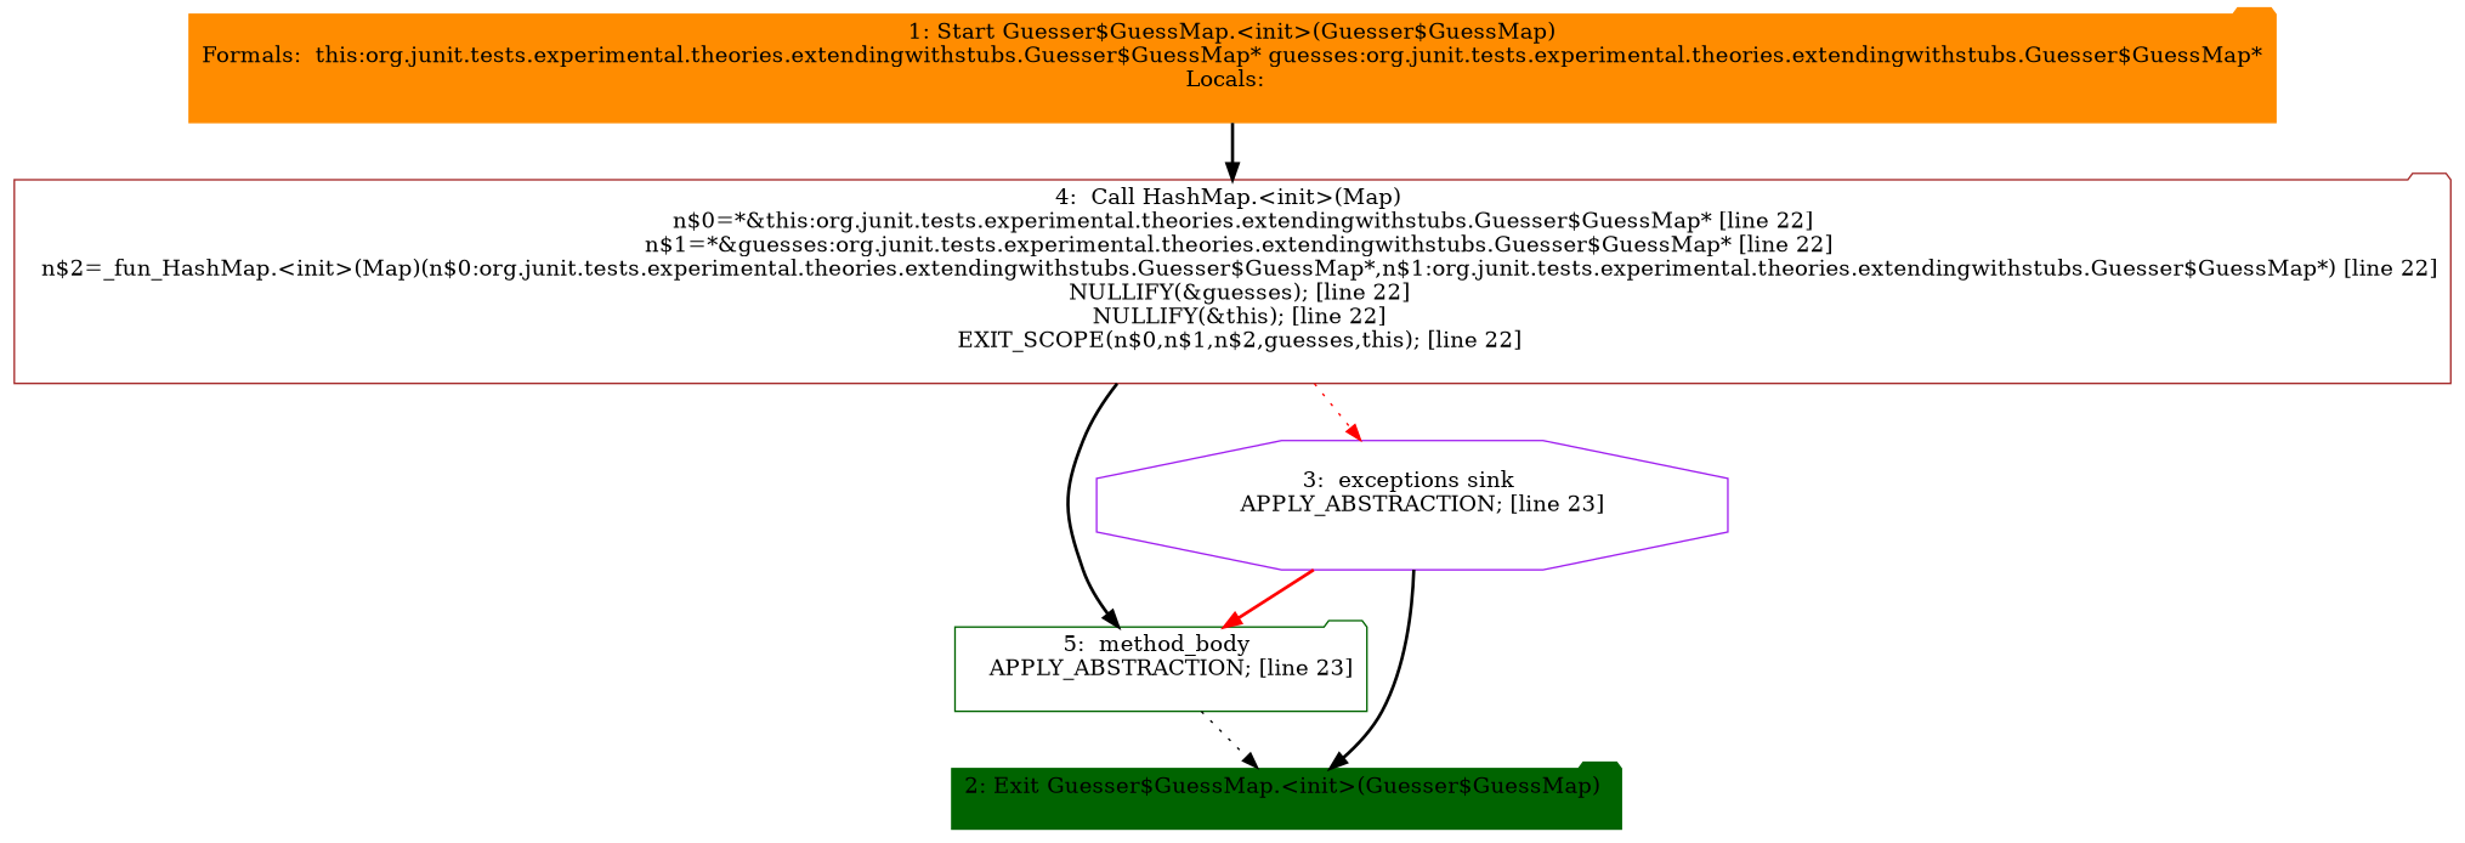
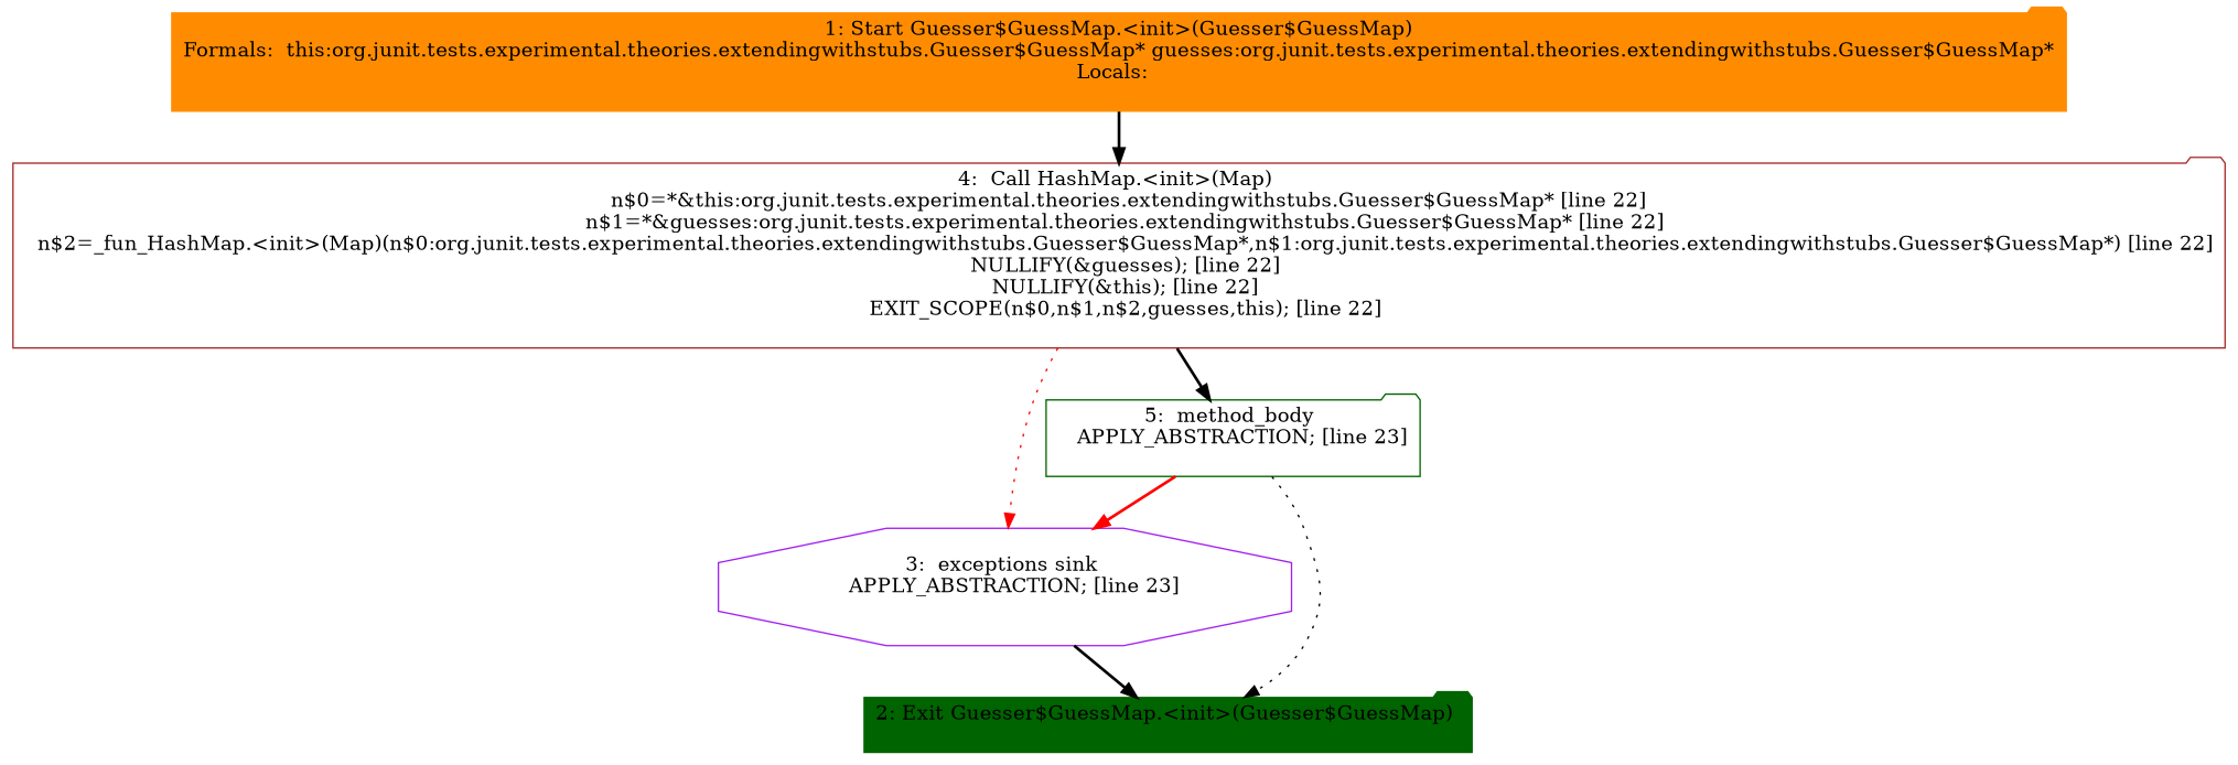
  digraph {
    node [color=darkgreen shape=folder]
    edge [style=bold]
    n1 [color=darkorange label="1: Start Guesser$GuessMap.<init>(Guesser$GuessMap)\nFormals:  this:org.junit.tests.experimental.theories.extendingwithstubs.Guesser$GuessMap* guesses:org.junit.tests.experimental.theories.extendingwithstubs.Guesser$GuessMap*\nLocals:  \n  " style=filled]
    n2 [label="4:  Call HashMap.<init>(Map) \n   n$0=*&this:org.junit.tests.experimental.theories.extendingwithstubs.Guesser$GuessMap* [line 22]\n  n$1=*&guesses:org.junit.tests.experimental.theories.extendingwithstubs.Guesser$GuessMap* [line 22]\n  n$2=_fun_HashMap.<init>(Map)(n$0:org.junit.tests.experimental.theories.extendingwithstubs.Guesser$GuessMap*,n$1:org.junit.tests.experimental.theories.extendingwithstubs.Guesser$GuessMap*) [line 22]\n  NULLIFY(&guesses); [line 22]\n  NULLIFY(&this); [line 22]\n  EXIT_SCOPE(n$0,n$1,n$2,guesses,this); [line 22]\n " color=brown]
    n3 [label="3:  exceptions sink \n   APPLY_ABSTRACTION; [line 23]\n " shape=octagon color=purple]
    n4 [label="5:  method_body \n   APPLY_ABSTRACTION; [line 23]\n "]
    n5 [label="2: Exit Guesser$GuessMap.<init>(Guesser$GuessMap) \n  " style=filled]
    n1 -> n2
    n2 -> n3 [color=red style=dotted]
    n2 -> n4
    n3 -> n5
-   n3 -> n4 [color=red]
+   n4 -> n3 [color=red]
    n4 -> n5 [style=dotted]
  }
